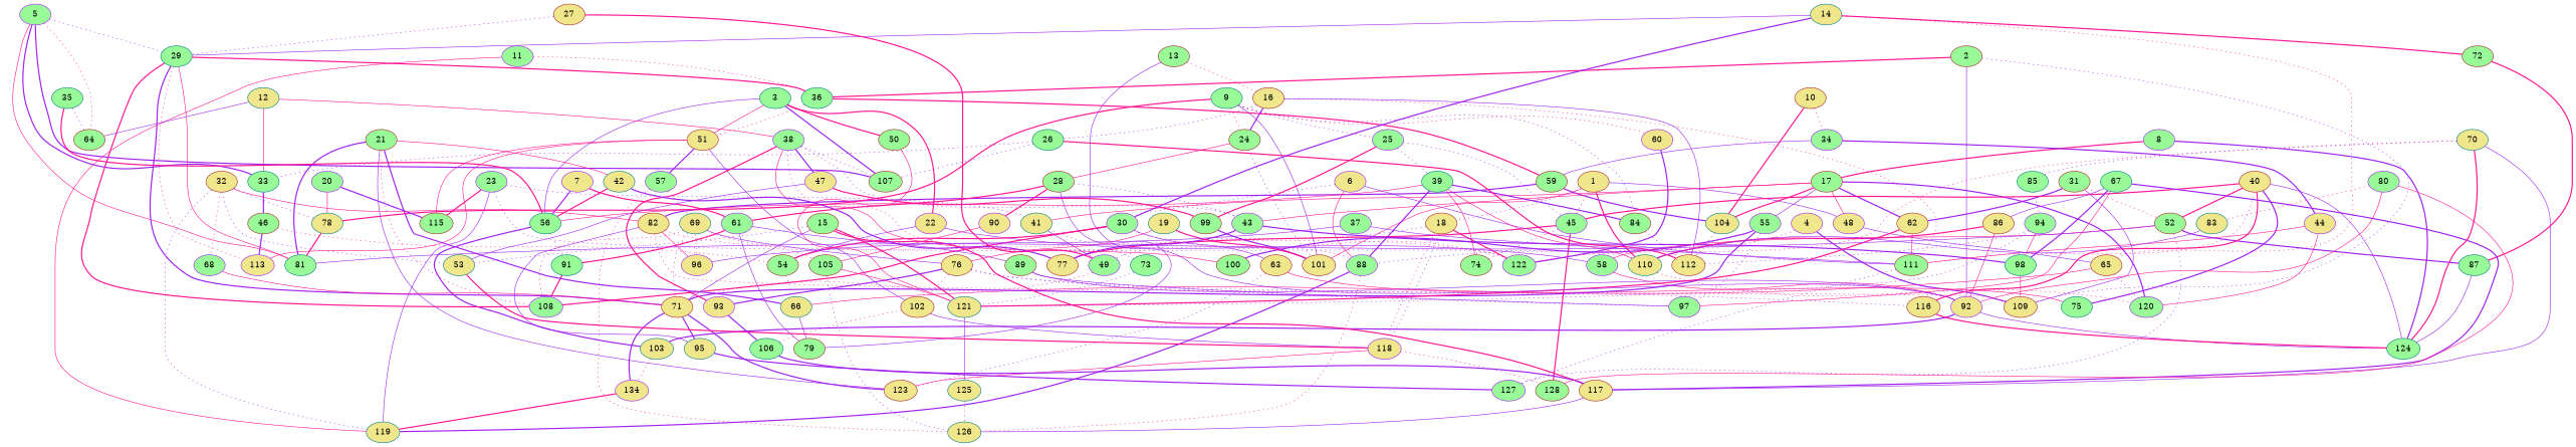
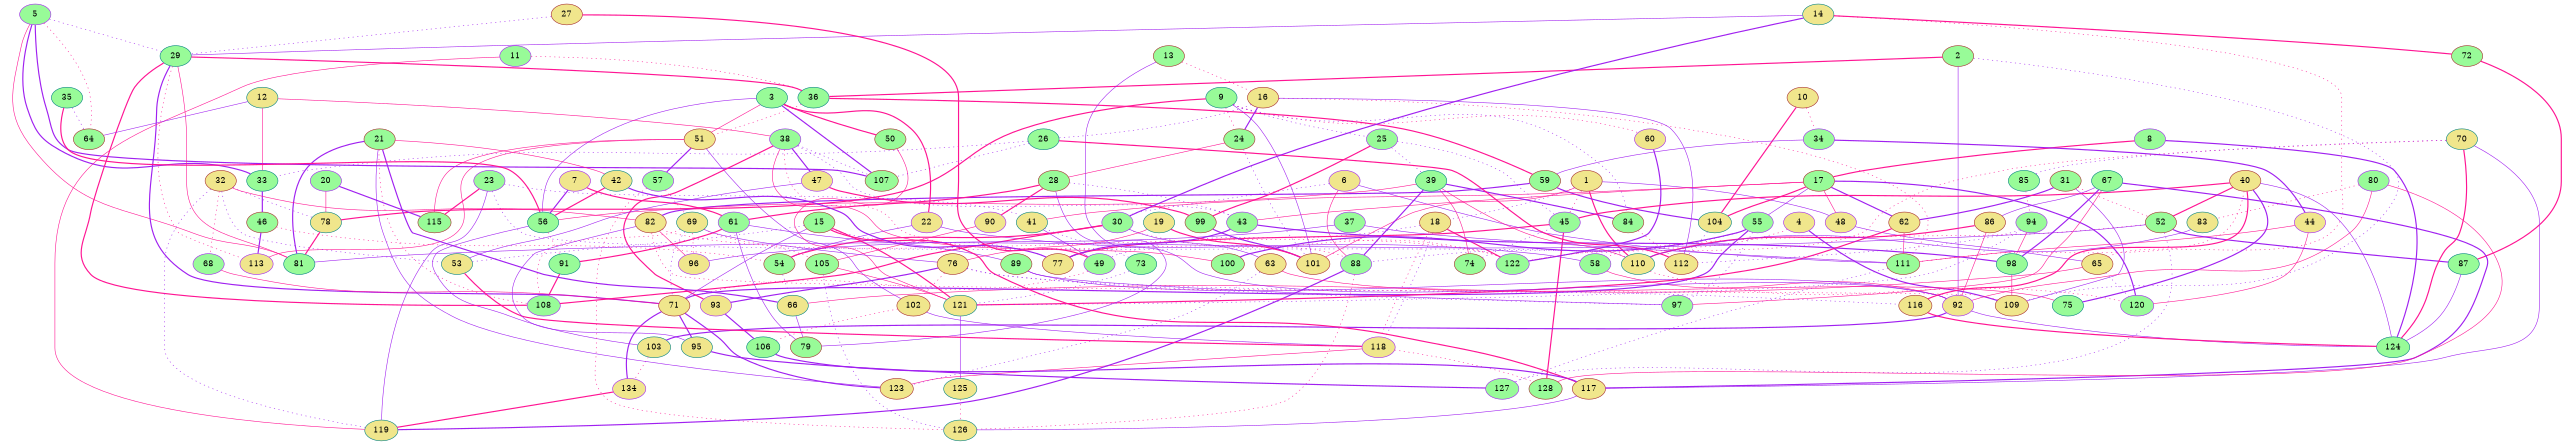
  graph {
    node [color=brown fillcolor=palegreen style=filled]
    edge [color=purple style=bold]
    1 [fillcolor=khaki]
    18 [fillcolor=khaki]
    45 [color=purple]
    48 [color=purple fillcolor=khaki]
    101 [fillcolor=khaki]
    110 [color=teal fillcolor=khaki]
    122 [color=purple]
    49 [color=purple]
    118 [color=purple fillcolor=khaki]
    77 [fillcolor=khaki]
    74
    128
    65 [fillcolor=khaki]
    120 [color=purple]
    36 [color=teal]
    2
    92 [color=purple fillcolor=khaki]
    109 [fillcolor=khaki]
    51 [fillcolor=khaki]
    59
    124 [color=teal]
    103 [color=teal fillcolor=khaki]
    3 [color=teal]
    22 [color=purple fillcolor=khaki]
    50
    56 [color=teal]
    107
    54
    58 [color=purple]
    121 [color=teal fillcolor=khaki]
    115
    113 [color=purple fillcolor=khaki]
    57 [color=purple]
    102 [fillcolor=khaki]
    91 [color=teal]
    4 [color=purple fillcolor=khaki]
    5 [color=purple]
    29 [color=teal]
    33 [color=teal]
    64
    81 [color=teal]
    71 [fillcolor=khaki]
    108 [color=purple]
    46
    6 [color=purple fillcolor=khaki]
    30 [color=purple]
    88 [color=purple]
    111
    63 [fillcolor=khaki]
    119 [color=teal fillcolor=khaki]
    126 [color=teal fillcolor=khaki]
    127 [color=purple]
    7 [color=purple fillcolor=khaki]
    61 [color=purple]
    79
    89
    8 [color=purple]
    17
    104 [color=teal fillcolor=khaki]
    41 [color=teal fillcolor=khaki]
    43 [color=purple]
    55 [color=purple]
    62 [fillcolor=khaki]
    9 [color=teal]
    24
    25 [color=purple]
    60 [color=purple fillcolor=khaki]
    78 [color=teal fillcolor=khaki]
    84
    28
    39 [color=teal]
    99
    112 [fillcolor=khaki]
    10 [fillcolor=khaki]
    34 [color=purple]
    44 [color=purple fillcolor=khaki]
    11 [color=purple]
    12 [color=teal fillcolor=khaki]
    38 [color=purple]
    47 [color=purple fillcolor=khaki]
    93 [color=purple fillcolor=khaki]
    100
    13
    16 [fillcolor=khaki]
    26 [color=teal]
    14 [color=teal fillcolor=khaki]
    72
    66 [color=teal fillcolor=khaki]
    87 [color=teal]
    53 [color=teal fillcolor=khaki]
    15
    117 [fillcolor=khaki]
    123 [fillcolor=khaki]
    95 [color=teal fillcolor=khaki]
    n95 [color=purple fillcolor=khaki label=134]
    125 [color=teal fillcolor=khaki]
    73 [color=teal]
    98 [color=teal]
    97 [color=purple]
    19 [color=teal fillcolor=khaki]
    76 [fillcolor=khaki]
    116 [fillcolor=khaki]
    20 [color=purple]
    21
    42 [color=teal fillcolor=khaki]
    23 [color=purple]
    90 [color=purple fillcolor=khaki]
    27 [fillcolor=khaki]
    105
    75 [color=teal]
    31
    52
    32 [fillcolor=khaki]
    68 [color=purple]
    82 [fillcolor=khaki]
    96 [color=purple fillcolor=khaki]
    35 [color=teal]
    37 [color=purple]
    106 [color=teal]
    40 [fillcolor=khaki]
    69 [color=teal fillcolor=khaki]
    67 [color=teal]
    86 [fillcolor=khaki]
    70 [color=teal fillcolor=khaki]
    85 [color=teal]
    94 [color=purple]
    80 [color=purple]
    83 [color=teal fillcolor=khaki]
    1 -- 18 [style=dotted]
    1 -- 45 [color=deeppink style=dotted]
    1 -- 48 [style=solid]
    1 -- 101 [color=deeppink style=solid]
    1 -- 110 [color=deeppink]
    18 -- 122 [color=deeppink]
    18 -- 49 [style=dotted]
    18 -- 118 [color=deeppink style=dotted]
    18 -- 118 [style=dotted]
    45 -- 77 [color=deeppink]
    45 -- 74 [style=dotted]
    45 -- 128 [color=deeppink]
    48 -- 65 [style=solid]
    110 -- 120 [color=deeppink style=dotted]
    49 -- 71 [color=deeppink style=dotted]
    118 -- 128 [color=deeppink style=dotted]
    118 -- 123 [color=deeppink style=solid]
    65 -- 120 [style=dotted]
    65 -- 66 [color=deeppink style=solid]
    36 -- 51 [color=deeppink style=dotted]
    36 -- 59 [color=deeppink]
    2 -- 36 [color=deeppink]
    2 -- 92 [style=solid]
    2 -- 109 [style=dotted]
    92 -- 124 [style=solid]
    92 -- 103
    51 -- 115 [color=deeppink style=solid]
    51 -- 113 [color=deeppink style=solid]
    51 -- 57
    51 -- 102 [style=solid]
    59 -- 104
    59 -- 82
    103 -- n95 [color=deeppink style=dotted]
    3 -- 51 [color=deeppink style=solid]
    3 -- 22 [color=deeppink]
    3 -- 50 [color=deeppink]
    3 -- 56 [style=solid]
    3 -- 107
    22 -- 54 [style=solid]
    22 -- 58 [style=solid]
    50 -- 121 [color=deeppink style=solid]
-   56 -- 103
+   56 -- 103 [style=solid]
    56 -- 91 [color=deeppink style=dotted]
    54 -- 66 [style=dotted]
    58 -- 92 [color=deeppink style=solid]
    121 -- 125 [style=solid]
    57 -- 126 [color=deeppink style=dotted]
    57 -- 69 [color=deeppink style=dotted]
    102 -- 118 [style=solid]
    102 -- 106 [color=deeppink style=dotted]
    91 -- 108 [color=deeppink]
    4 -- 122 [color=deeppink style=dotted]
    4 -- 109
    5 -- 107
    5 -- 29 [style=dotted]
    5 -- 33
    5 -- 64 [color=deeppink style=dotted]
    5 -- 81 [color=deeppink style=solid]
    29 -- 36 [color=deeppink]
    29 -- 113 [color=deeppink style=dotted]
    29 -- 81 [color=deeppink style=solid]
    29 -- 71
    29 -- 108 [color=deeppink]
    33 -- 46
    71 -- 123
    71 -- 95
    71 -- n95
    46 -- 54 [color=deeppink style=dotted]
    46 -- 113
    6 -- 30 [style=dotted]
    6 -- 88 [color=deeppink style=solid]
    6 -- 111 [style=solid]
    30 -- 122 [color=deeppink style=dotted]
    30 -- 54 [color=deeppink]
    30 -- 108 [color=deeppink]
    30 -- 63 [style=solid]
    88 -- 119
    88 -- 126 [color=deeppink style=dotted]
    111 -- 127 [style=dotted]
    63 -- 123 [style=dotted]
    63 -- 75 [color=deeppink style=solid]
    7 -- 56
    7 -- 61 [color=deeppink]
    61 -- 91 [color=deeppink]
    61 -- 79 [style=solid]
    61 -- 89 [style=solid]
    89 -- 92 [style=solid]
    89 -- 97 [style=solid]
    8 -- 124
    8 -- 17 [color=deeppink]
    17 -- 48 [color=deeppink style=solid]
    17 -- 120
    17 -- 104 [color=deeppink]
    17 -- 41 [color=deeppink style=solid]
    17 -- 43 [color=deeppink style=solid]
    17 -- 55 [style=solid]
    17 -- 62
    104 -- 112 [style=dotted]
    41 -- 49 [style=solid]
    41 -- 73 [style=dotted]
    43 -- 77
    43 -- 98
    55 -- 71
    55 -- 88 [style=dotted]
    55 -- 100
    55 -- 97 [style=dotted]
    62 -- 121 [color=deeppink]
    62 -- 111 [color=deeppink style=solid]
    9 -- 101 [style=solid]
    9 -- 24 [color=deeppink style=dotted]
    9 -- 25 [style=dotted]
    9 -- 60 [color=deeppink style=dotted]
    9 -- 78 [color=deeppink]
    9 -- 84 [style=dotted]
    24 -- 101 [style=dotted]
    24 -- 28 [color=deeppink style=solid]
    25 -- 45 [style=dotted]
    25 -- 39 [style=dotted]
    25 -- 99 [color=deeppink]
    60 -- 122
    78 -- 81 [color=deeppink]
    84 -- 112 [color=deeppink style=dotted]
    28 -- 61 [color=deeppink]
    28 -- 79 [style=solid]
    28 -- 43 [style=dotted]
    28 -- 90 [color=deeppink]
    39 -- 110 [color=deeppink style=solid]
    39 -- 74 [color=deeppink style=solid]
    39 -- 56 [color=deeppink style=solid]
    39 -- 88
    39 -- 84
    99 -- 101
    10 -- 104 [color=deeppink]
    10 -- 34 [color=deeppink style=dotted]
    34 -- 59 [style=solid]
    34 -- 44
    44 -- 120 [color=deeppink style=solid]
    44 -- 111 [color=deeppink style=solid]
    11 -- 36 [color=deeppink style=dotted]
    11 -- 119 [color=deeppink style=solid]
    12 -- 33 [color=deeppink style=solid]
    12 -- 64 [style=solid]
    12 -- 38 [color=deeppink style=solid]
    38 -- 107 [style=dotted]
    38 -- 88 [color=deeppink style=dotted]
    38 -- 43 [style=dotted]
    38 -- 47
    38 -- 93 [color=deeppink]
    38 -- 100 [color=deeppink style=solid]
    47 -- 99 [color=deeppink]
    47 -- 53 [style=solid]
    93 -- 106
    13 -- 92 [style=solid]
    13 -- 16 [color=deeppink style=dotted]
    16 -- 111 [color=deeppink style=dotted]
    16 -- 24
    16 -- 112 [style=solid]
    16 -- 26 [style=dotted]
    26 -- 107 [style=dotted]
    26 -- 33 [style=dotted]
    26 -- 112 [color=deeppink]
    14 -- 65 [color=deeppink style=dotted]
    14 -- 29 [style=solid]
    14 -- 30
    14 -- 72 [color=deeppink]
    72 -- 87 [color=deeppink]
    66 -- 79 [style=solid]
    87 -- 124 [style=solid]
    53 -- 118 [color=deeppink]
    15 -- 77 [style=dotted]
    15 -- 121 [color=deeppink]
    15 -- 71 [style=solid]
    15 -- 53 [style=dotted]
    15 -- 117 [color=deeppink]
    117 -- 126 [style=solid]
    95 -- 127
    n95 -- 119 [color=deeppink]
    125 -- 126 [color=deeppink style=dotted]
    73 -- 121 [style=dotted]
    98 -- 109 [color=deeppink style=solid]
    19 -- 101 [color=deeppink]
    19 -- 76 [color=deeppink style=solid]
    76 -- 102 [color=deeppink style=dotted]
    76 -- 93
    76 -- 97 [style=dotted]
    76 -- 116 [style=dotted]
    116 -- 124 [color=deeppink]
    20 -- 115
    20 -- 78 [color=deeppink style=solid]
    21 -- 81
    21 -- 108 [color=deeppink style=dotted]
    21 -- 66
    21 -- 123 [style=solid]
    21 -- 42 [color=deeppink style=solid]
    42 -- 77
    42 -- 56 [color=deeppink]
    23 -- 110 [style=dotted]
    23 -- 115 [color=deeppink]
    23 -- 119 [style=solid]
    23 -- 41 [style=dotted]
    90 -- 105 [color=deeppink style=solid]
    27 -- 49 [color=deeppink]
    27 -- 29 [style=dotted]
    105 -- 121 [color=deeppink style=solid]
    105 -- 126 [style=dotted]
    31 -- 109 [style=solid]
    31 -- 62
    31 -- 52 [color=deeppink style=dotted]
-   52 -- 58 [color=deeppink style=solid]
+   52 -- 58 [color=deeppink style=dotted]
    52 -- 81 [style=solid]
    52 -- 127 [style=dotted]
    52 -- 87
    32 -- 119 [style=dotted]
    32 -- 78 [style=dotted]
    32 -- 53 [style=dotted]
    32 -- 68 [color=deeppink style=dotted]
    32 -- 82 [color=deeppink style=solid]
    68 -- 71 [color=deeppink style=solid]
    82 -- 122 [color=deeppink style=dotted]
    82 -- 109 [color=deeppink style=dotted]
    82 -- 95 [style=solid]
    82 -- 96 [color=deeppink style=solid]
    35 -- 56 [color=deeppink]
    35 -- 64 [style=dotted]
    37 -- 111 [style=solid]
    37 -- 96 [style=solid]
    106 -- 117
    40 -- 45 [color=deeppink]
    40 -- 124 [style=solid]
    40 -- 111 [color=deeppink style=dotted]
    40 -- 116 [color=deeppink]
    40 -- 75
    40 -- 52 [color=deeppink]
    69 -- 71 [style=dotted]
    69 -- 108 [color=deeppink style=dotted]
    69 -- 76 [style=solid]
    69 -- 105 [color=deeppink style=dotted]
    69 -- 96 [color=deeppink style=dotted]
    67 -- 117
    67 -- 98
    67 -- 97 [color=deeppink style=solid]
    67 -- 86 [style=solid]
    86 -- 110 [color=deeppink]
    86 -- 92 [color=deeppink style=solid]
    70 -- 122 [color=deeppink style=dotted]
    70 -- 124 [color=deeppink]
    70 -- 117 [style=solid]
    70 -- 85 [style=dotted]
    85 -- 94 [color=deeppink style=dotted]
    94 -- 121 [style=dotted]
    94 -- 112 [style=dotted]
    94 -- 98 [color=deeppink style=solid]
    80 -- 128 [color=deeppink style=solid]
    80 -- 92 [color=deeppink style=solid]
    80 -- 83 [color=deeppink style=dotted]
    83 -- 110 [style=solid]
  }
